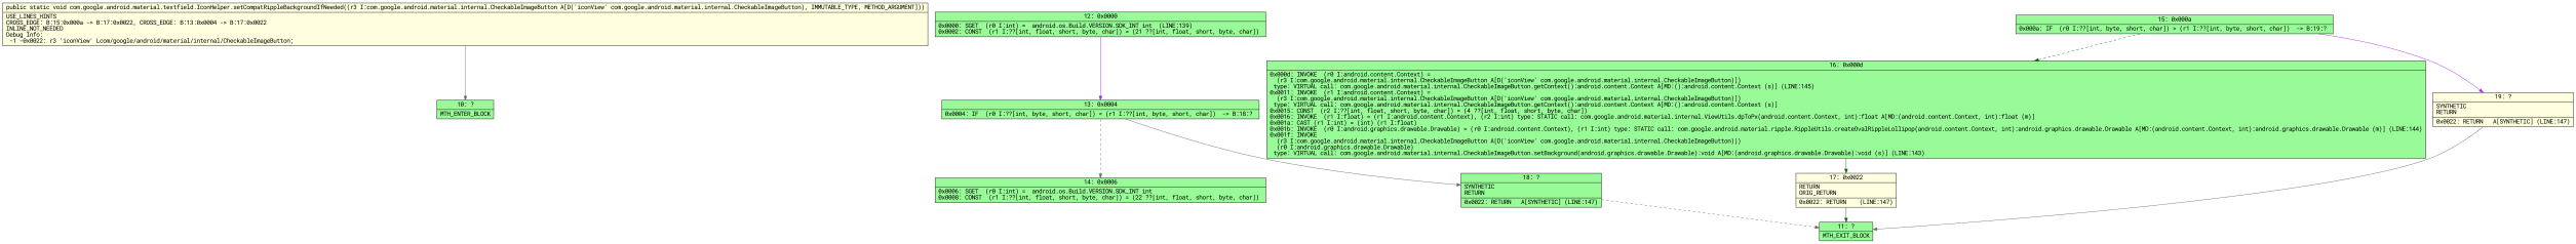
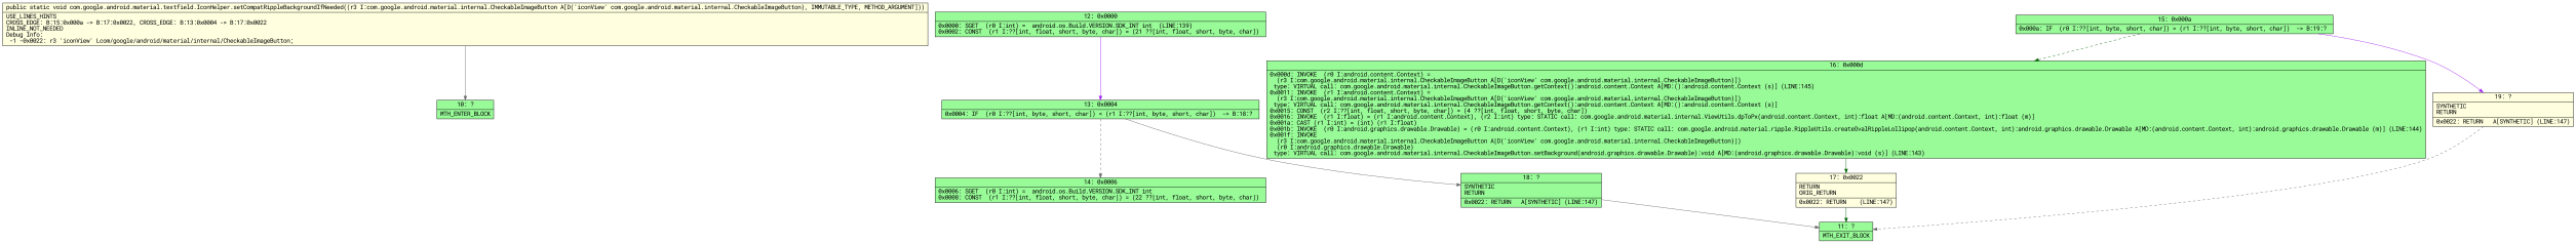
  digraph {
    fontname="Roboto Mono"
    node [fillcolor=palegreen fontname="Roboto Mono" shape=record style=filled]
    edge [color=gray40 fontname="Roboto Mono"]
    n1 [label="{10\:\ ?|MTH_ENTER_BLOCK\l}"]
    n2 [label="{12\:\ 0x0000|0x0000: SGET  (r0 I:int) =  android.os.Build.VERSION.SDK_INT int  (LINE:139)\l0x0002: CONST  (r1 I:??[int, float, short, byte, char]) = (21 ??[int, float, short, byte, char]) \l}"]
    n3 [label="{13\:\ 0x0004|0x0004: IF  (r0 I:??[int, byte, short, char]) \< (r1 I:??[int, byte, short, char])  \-\> B:18:? \l}"]
    n4 [label="{14\:\ 0x0006|0x0006: SGET  (r0 I:int) =  android.os.Build.VERSION.SDK_INT int \l0x0008: CONST  (r1 I:??[int, float, short, byte, char]) = (22 ??[int, float, short, byte, char]) \l}"]
    n5 [label="{18\:\ ?|SYNTHETIC\lRETURN\l|0x0022: RETURN   A[SYNTHETIC] (LINE:147)\l}"]
    n6 [label="{11\:\ ?|MTH_EXIT_BLOCK\l}"]
    n7 [label="{15\:\ 0x000a|0x000a: IF  (r0 I:??[int, byte, short, char]) \> (r1 I:??[int, byte, short, char])  \-\> B:19:? \l}"]
    n8 [label="{16\:\ 0x000d|0x000d: INVOKE  (r0 I:android.content.Context) = \l  (r3 I:com.google.android.material.internal.CheckableImageButton A[D('iconView' com.google.android.material.internal.CheckableImageButton)])\l type: VIRTUAL call: com.google.android.material.internal.CheckableImageButton.getContext():android.content.Context A[MD:():android.content.Context (s)] (LINE:145)\l0x0011: INVOKE  (r1 I:android.content.Context) = \l  (r3 I:com.google.android.material.internal.CheckableImageButton A[D('iconView' com.google.android.material.internal.CheckableImageButton)])\l type: VIRTUAL call: com.google.android.material.internal.CheckableImageButton.getContext():android.content.Context A[MD:():android.content.Context (s)]\l0x0015: CONST  (r2 I:??[int, float, short, byte, char]) = (4 ??[int, float, short, byte, char]) \l0x0016: INVOKE  (r1 I:float) = (r1 I:android.content.Context), (r2 I:int) type: STATIC call: com.google.android.material.internal.ViewUtils.dpToPx(android.content.Context, int):float A[MD:(android.content.Context, int):float (m)]\l0x001a: CAST (r1 I:int) = (int) (r1 I:float) \l0x001b: INVOKE  (r0 I:android.graphics.drawable.Drawable) = (r0 I:android.content.Context), (r1 I:int) type: STATIC call: com.google.android.material.ripple.RippleUtils.createOvalRippleLollipop(android.content.Context, int):android.graphics.drawable.Drawable A[MD:(android.content.Context, int):android.graphics.drawable.Drawable (m)] (LINE:144)\l0x001f: INVOKE  \l  (r3 I:com.google.android.material.internal.CheckableImageButton A[D('iconView' com.google.android.material.internal.CheckableImageButton)])\l  (r0 I:android.graphics.drawable.Drawable)\l type: VIRTUAL call: com.google.android.material.internal.CheckableImageButton.setBackground(android.graphics.drawable.Drawable):void A[MD:(android.graphics.drawable.Drawable):void (s)] (LINE:143)\l}"]
    n9 [fillcolor=lightyellow label="{19\:\ ?|SYNTHETIC\lRETURN\l|0x0022: RETURN   A[SYNTHETIC] (LINE:147)\l}"]
    n10 [fillcolor=lightyellow label="{17\:\ 0x0022|RETURN\lORIG_RETURN\l|0x0022: RETURN    (LINE:147)\l}"]
    n11 [fillcolor=lightyellow label="{public static void com.google.android.material.textfield.IconHelper.setCompatRippleBackgroundIfNeeded((r3 I:com.google.android.material.internal.CheckableImageButton A[D('iconView' com.google.android.material.internal.CheckableImageButton), IMMUTABLE_TYPE, METHOD_ARGUMENT]))  | USE_LINES_HINTS\lCROSS_EDGE: B:15:0x000a \-\> B:17:0x0022, CROSS_EDGE: B:13:0x0004 \-\> B:17:0x0022\lINLINE_NOT_NEEDED\lDebug Info:\l  \-1 \-0x0022: r3 'iconView' Lcom\/google\/android\/material\/internal\/CheckableImageButton;\l}"]
    n2 -> n3 [color=purple]
    n3 -> n4 [style=dashed]
    n3 -> n5
-   n5 -> n6 [style=dashed]
+   n5 -> n6
    n7 -> n8 [color=darkgreen style=dashed]
    n7 -> n9 [color=purple]
    n8 -> n10 [color=darkgreen]
-   n9 -> n6
+   n9 -> n6 [style=dashed]
    n10 -> n6 [color=darkgreen]
    n11 -> n1
  }
